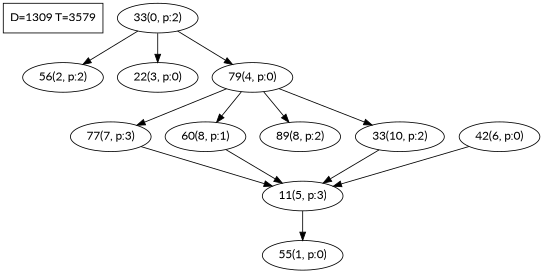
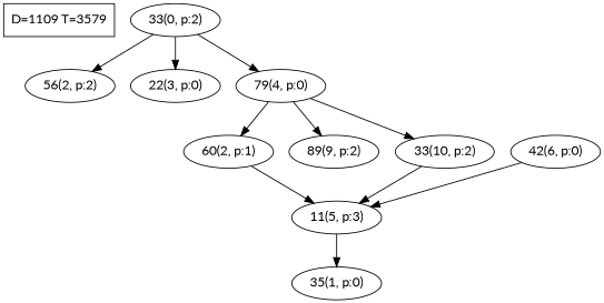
  digraph {
    fontname=Lato
    node [fontname=Lato]
    edge [fontname=Lato]
-   n1 [label="D=1309 T=3579" shape=box]
+   n1 [label="D=1109 T=3579" shape=box]
    n2 [label="33(0, p:2)"]
    n3 [label="56(2, p:2)"]
    n4 [label="22(3, p:0)"]
    n5 [label="79(4, p:0)"]
-   n6 [label="77(7, p:3)"]
-   n7 [label="60(8, p:1)"]
-   n8 [label="89(8, p:2)"]
+   n7 [label="60(2, p:1)"]
+   n8 [label="89(9, p:2)"]
    n9 [label="33(10, p:2)"]
-   n10 [label="55(1, p:0)"]
+   n10 [label="35(1, p:0)"]
    n11 [label="42(6, p:0)"]
    n12 [label="11(5, p:3)"]
    n2 -> n3
    n2 -> n4
    n2 -> n5
-   n5 -> n6
    n5 -> n7
    n5 -> n8
    n5 -> n9
-   n6 -> n12
    n7 -> n12
    n9 -> n12
    n11 -> n12
    n12 -> n10
  }
